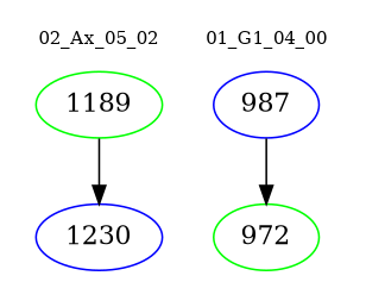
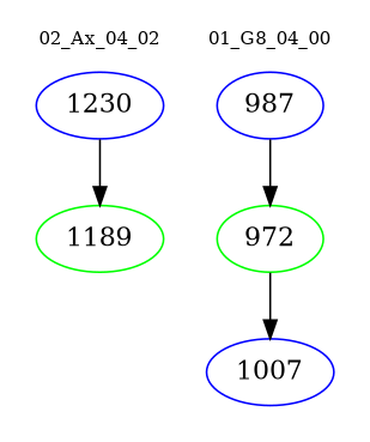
  digraph {
    node [color=blue]
    edge [color=black]
    n1 [label=1230]
    n2 [color=green label=1189]
    n3 [label=987]
    n4 [color=green label=972]
+   n5 [label=1007]
    subgraph cluster_1 {
      color=white
      fontsize=10
-     label="02_Ax_05_02"
+     label="02_Ax_04_02"
      n1
      n2
    }
    subgraph cluster_2 {
      color=white
      fontsize=10
-     label="01_G1_04_00"
+     label="01_G8_04_00"
      n3
      n4
+     n5
    }
-   n2 -> n1
+   n1 -> n2
    n3 -> n4
+   n4 -> n5
  }
